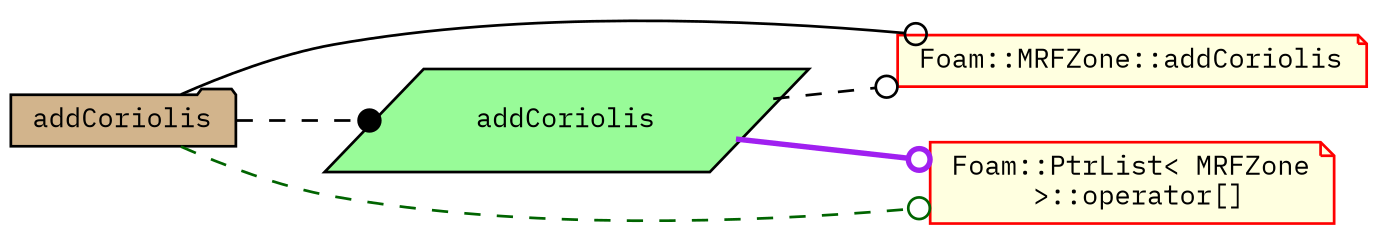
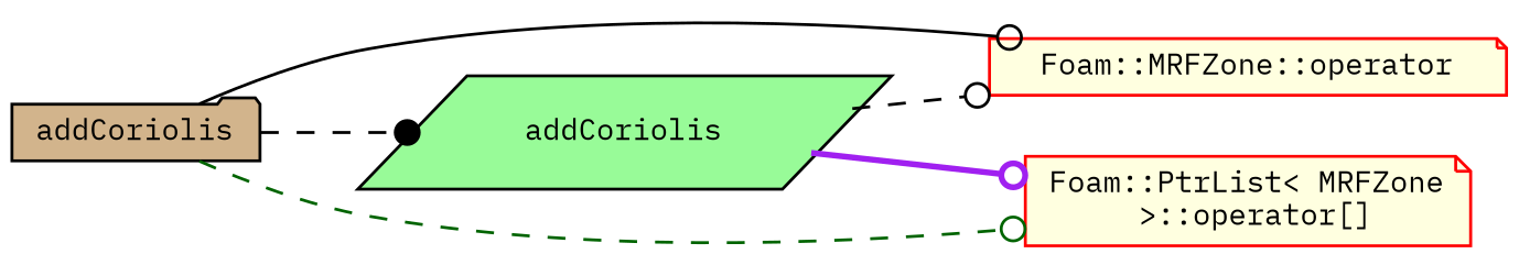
  digraph {
    rankdir=LR
    fontname="IBM Plex Mono"
    node [color=black fillcolor=lightyellow fontname="IBM Plex Mono" fontsize=10 shape=note style=filled]
    edge [color=black fontname="IBM Plex Mono" fontsize=10 labelfontname=FreeSans labelfontsize=10 style=dashed arrowhead=odot]
    n1 [fillcolor=tan fontcolor=black height=0.2 label=addCoriolis shape=folder width=0.4]
    n2 [height=0.2 label=addCoriolis shape=parallelogram width=0.4 fillcolor=palegreen]
-   n3 [color=red height=0.2 label="Foam::MRFZone::addCoriolis" width=0.4]
+   n3 [color=red height=0.2 label="Foam::MRFZone::operator" width=0.4]
    n4 [color=red height=0.2 label="Foam::PtrList\< MRFZone\l \>::operator[]" width=0.4]
    n1 -> n2 [arrowhead=dot]
    n1 -> n3 [style=solid]
    n1 -> n4 [color=darkgreen]
    n2 -> n3
    n2 -> n4 [color=purple style=bold]
  }
